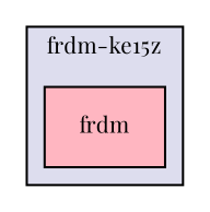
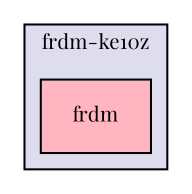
  digraph {
    compound=true
    fontname="Playfair Display"
    n1 [fillcolor=lightpink fontname="Playfair Display" fontsize=10 label=frdm pencolor=black shape=box style=filled]
    subgraph cluster_1 {
      bgcolor="#ddddee"
      fontsize=10
-     label="frdm-ke15z"
+     label="frdm-ke10z"
      pencolor=black
      n1
    }
  }
